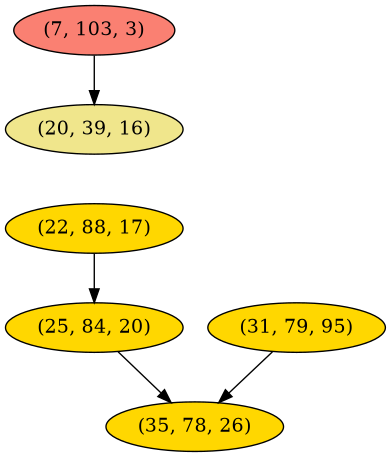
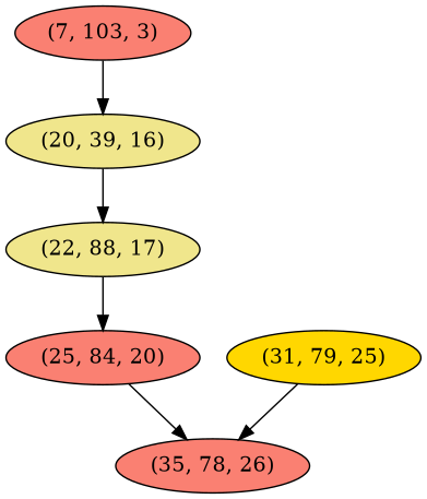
  digraph {
    node [fillcolor=salmon style=filled]
    "(7, 103, 3)"
    n2 [fillcolor=khaki label="(20, 39, 16)"]
-   "(22, 88, 17)" [fillcolor=gold]
-   "(25, 84, 20)" [fillcolor=gold]
-   "(35, 78, 26)" [fillcolor=gold]
-   "(31, 79, 25)" [fillcolor=gold label="(31, 79, 95)"]
+   "(22, 88, 17)" [fillcolor=khaki]
+   "(25, 84, 20)"
+   "(35, 78, 26)"
+   "(31, 79, 25)" [fillcolor=gold]
    "(7, 103, 3)" -> n2
+   n2 -> "(22, 88, 17)"
    "(22, 88, 17)" -> "(25, 84, 20)"
    "(25, 84, 20)" -> "(35, 78, 26)"
    "(31, 79, 25)" -> "(35, 78, 26)"
  }
